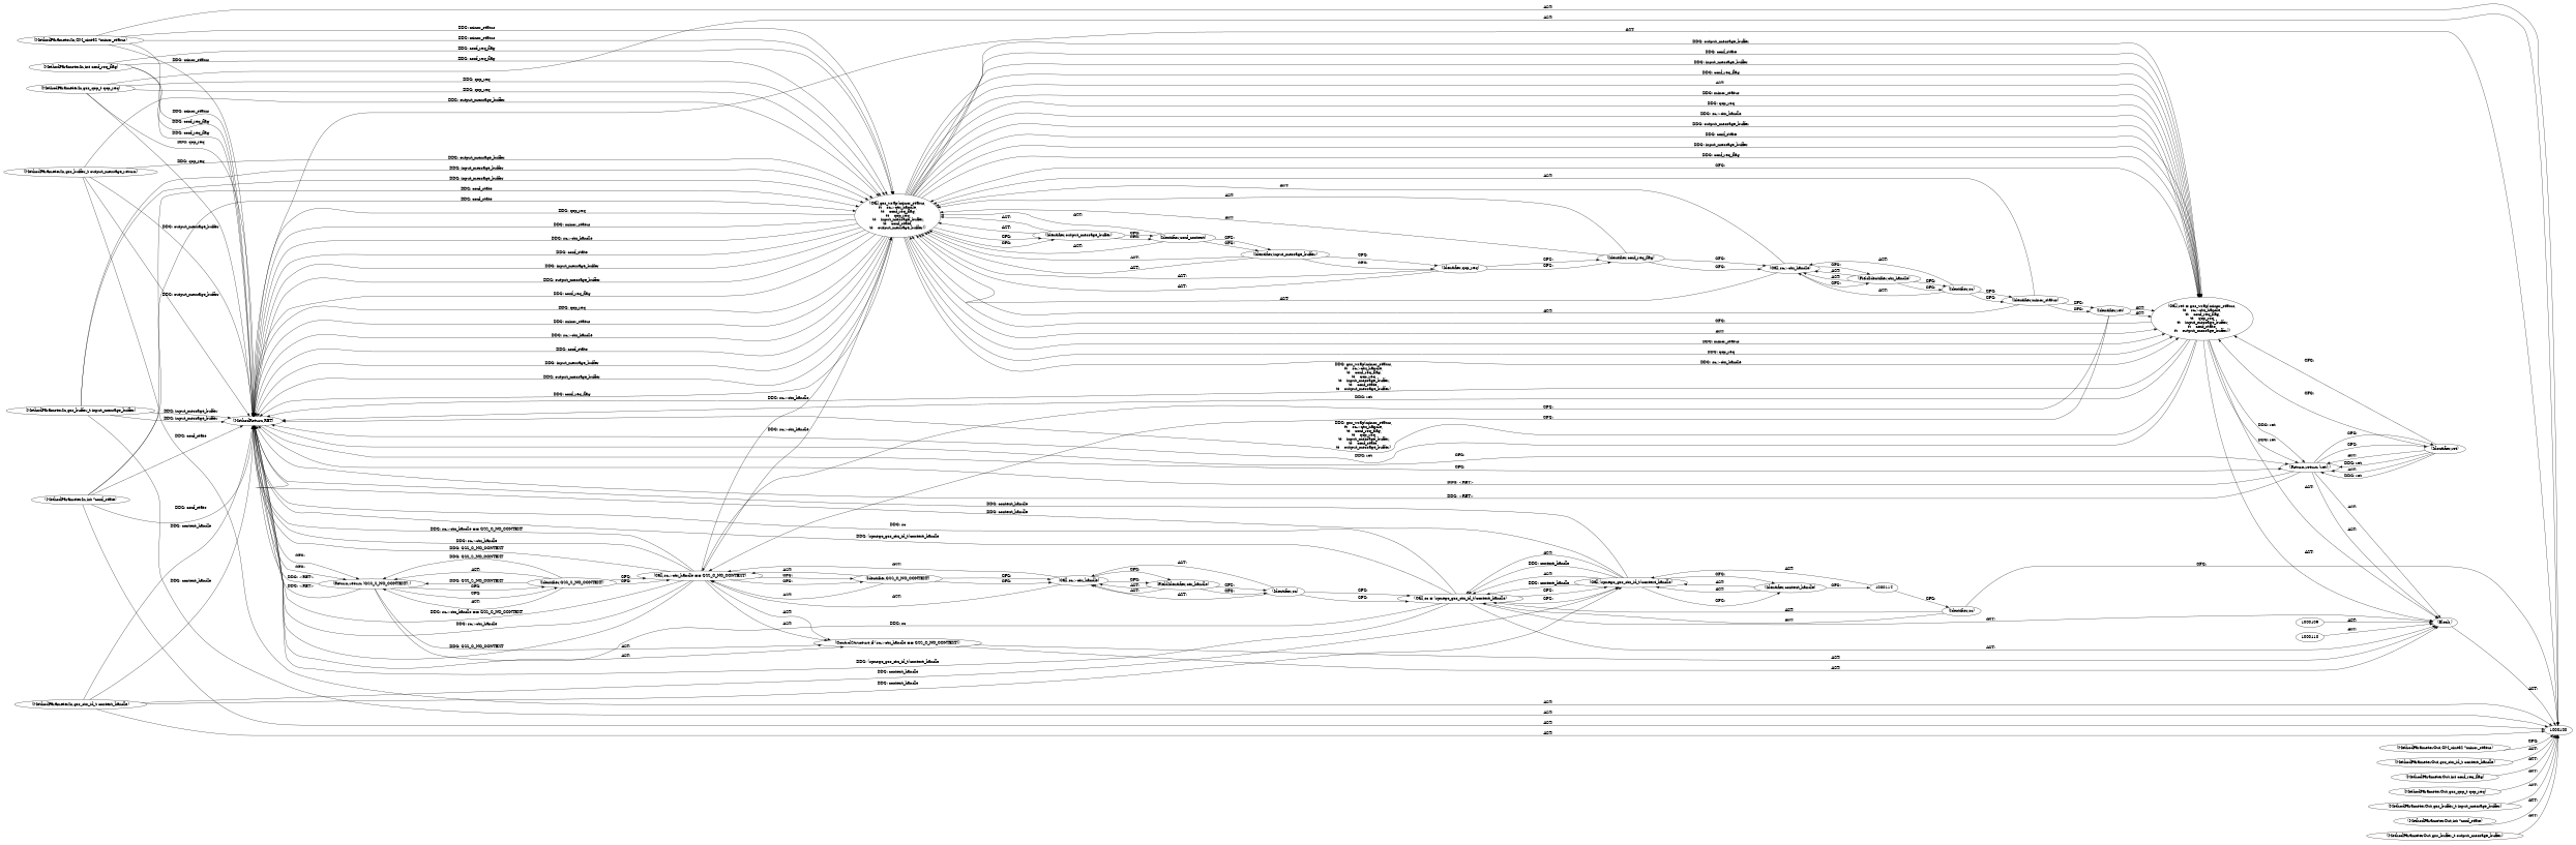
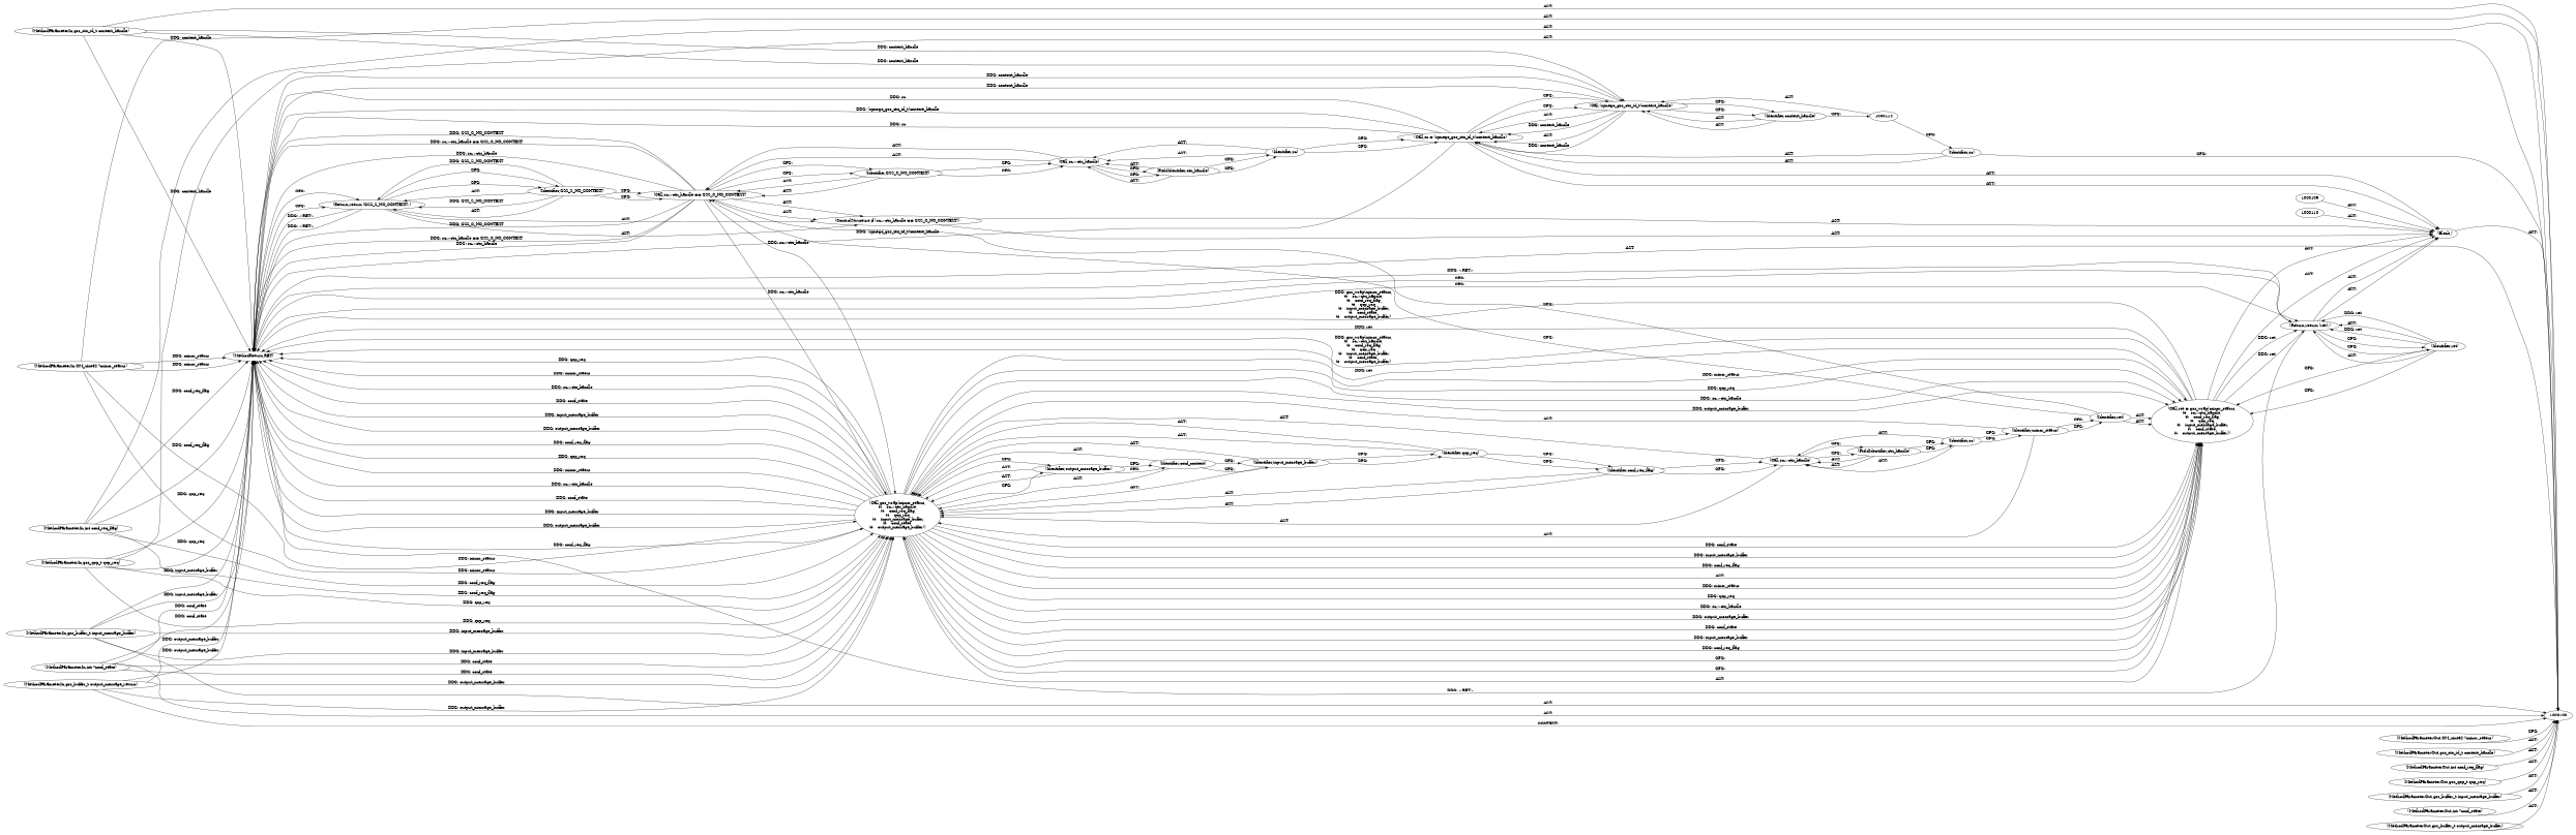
  digraph {
    rankdir=LR
    n1 [label="(MethodReturn,RET)"]
    n2 [label="(Return,return (GSS_S_NO_CONTEXT);)"]
    n3 [label="(Return,return (ret);)"]
    1000100
    n5 [label="(ControlStructure,if (sc->ctx_handle == GSS_C_NO_CONTEXT))"]
    n6 [label="(Identifier,GSS_S_NO_CONTEXT)"]
    n7 [label="(Block,)"]
    n8 [label="(Identifier,ret)"]
    n9 [label="(Call,sc = (spnego_gss_ctx_id_t)context_handle)"]
    n10 [label="(Call,(spnego_gss_ctx_id_t)context_handle)"]
    n11 [label="(Identifier,context_handle)"]
    n12 [label="(Identifier,sc)"]
    1000114
    n14 [label="(Identifier,GSS_C_NO_CONTEXT)"]
    n15 [label="(Call,sc->ctx_handle == GSS_C_NO_CONTEXT)"]
    n16 [label="(Call,sc->ctx_handle)"]
    n17 [label="(Call,gss_wrap(minor_status,\n\t\t    sc->ctx_handle,\n \t\t    conf_req_flag,\n \t\t    qop_req,\n \t\t    input_message_buffer,\n\t\t    conf_state,\n\t\t    output_message_buffer))"]
    n18 [label="(FieldIdentifier,ctx_handle)"]
    n19 [label="(Call,ret = gss_wrap(minor_status,\n\t\t    sc->ctx_handle,\n \t\t    conf_req_flag,\n \t\t    qop_req,\n \t\t    input_message_buffer,\n\t\t    conf_state,\n\t\t    output_message_buffer))"]
    n20 [label="(Identifier,output_message_buffer)"]
    n21 [label="(Identifier,sc)"]
    n22 [label="(Identifier,minor_status)"]
    n23 [label="(Identifier,ret)"]
    n24 [label="(Identifier,conf_context)"]
    n25 [label="(FieldIdentifier,ctx_handle)"]
    n26 [label="(Call,sc->ctx_handle)"]
    n27 [label="(Identifier,sc)"]
    n28 [label="(Identifier,conf_req_flag)"]
    n29 [label="(Identifier,qop_req)"]
    n30 [label="(MethodParameterIn,OM_uint32 *minor_status)"]
    n31 [label="(MethodParameterOut,OM_uint32 *minor_status)"]
    n32 [label="(Identifier,input_message_buffer)"]
    n33 [label="(MethodParameterIn,gss_ctx_id_t context_handle)"]
    n34 [label="(MethodParameterOut,gss_ctx_id_t context_handle)"]
    n35 [label="(MethodParameterIn,int conf_req_flag)"]
    n36 [label="(MethodParameterOut,int conf_req_flag)"]
    n37 [label="(MethodParameterIn,gss_qop_t qop_req)"]
    n38 [label="(MethodParameterOut,gss_qop_t qop_req)"]
    n39 [label="(MethodParameterIn,gss_buffer_t input_message_buffer)"]
    n40 [label="(MethodParameterOut,gss_buffer_t input_message_buffer)"]
    n41 [label="(MethodParameterIn,int *conf_state)"]
    n42 [label="(MethodParameterOut,int *conf_state)"]
    n43 [label="(MethodParameterIn,gss_buffer_t output_message_return)"]
    n44 [label="(MethodParameterOut,gss_buffer_t output_message_buffer)"]
    1000109
    1000110
    n1 -> n2 [label="CFG: "]
    n1 -> n2 [label="CFG: "]
    n1 -> n3 [label="CFG: "]
    n1 -> n3 [label="CFG: "]
    n1 -> 1000100 [label="AST: "]
    n2 -> n1 [label="DDG: <RET>"]
    n2 -> n1 [label="DDG: <RET>"]
    n2 -> n5 [label="AST: "]
    n2 -> n5 [label="AST: "]
    n2 -> n6 [label="CFG: "]
    n2 -> n6 [label="CFG: "]
    n3 -> n1 [label="DDG: <RET>"]
    n3 -> n1 [label="DDG: <RET>"]
    n3 -> n7 [label="AST: "]
    n3 -> n7 [label="AST: "]
    n3 -> n8 [label="CFG: "]
    n3 -> n8 [label="CFG: "]
    n5 -> n7 [label="AST: "]
    n5 -> n7 [label="AST: "]
    n6 -> n2 [label="AST: "]
    n6 -> n2 [label="DDG: GSS_S_NO_CONTEXT"]
    n6 -> n2 [label="AST: "]
    n6 -> n2 [label="DDG: GSS_S_NO_CONTEXT"]
    n6 -> n15 [label="CFG: "]
    n6 -> n15 [label="CFG: "]
    n7 -> 1000100 [label="AST: "]
    n8 -> n3 [label="AST: "]
    n8 -> n3 [label="DDG: ret"]
    n8 -> n3 [label="AST: "]
    n8 -> n3 [label="DDG: ret"]
    n8 -> n19 [label="CFG: "]
    n8 -> n19 [label="CFG: "]
    n9 -> n1 [label="DDG: sc"]
    n9 -> n1 [label="DDG: (spnego_gss_ctx_id_t)context_handle"]
    n9 -> n1 [label="DDG: sc"]
    n9 -> n1 [label="DDG: (spnego_gss_ctx_id_t)context_handle"]
    n9 -> n7 [label="AST: "]
    n9 -> n7 [label="AST: "]
    n9 -> n10 [label="CFG: "]
    n9 -> n10 [label="CFG: "]
    n10 -> n1 [label="DDG: context_handle"]
    n10 -> n1 [label="DDG: context_handle"]
    n10 -> n9 [label="AST: "]
    n10 -> n9 [label="DDG: context_handle"]
    n10 -> n9 [label="AST: "]
    n10 -> n9 [label="DDG: context_handle"]
    n10 -> n11 [label="CFG: "]
    n10 -> n11 [label="CFG: "]
    n11 -> n10 [label="AST: "]
    n11 -> n10 [label="AST: "]
    n11 -> 1000114 [label="CFG: "]
    n12 -> 1000100 [label="CFG: "]
    n12 -> n9 [label="AST: "]
    n12 -> n9 [label="AST: "]
    1000114 -> n10 [label="AST: "]
    1000114 -> n12 [label="CFG: "]
    n14 -> n15 [label="AST: "]
    n14 -> n15 [label="AST: "]
    n14 -> n16 [label="CFG: "]
    n14 -> n16 [label="CFG: "]
    n15 -> n1 [label="DDG: sc->ctx_handle == GSS_C_NO_CONTEXT"]
    n15 -> n1 [label="DDG: sc->ctx_handle"]
    n15 -> n1 [label="DDG: GSS_C_NO_CONTEXT"]
    n15 -> n1 [label="DDG: sc->ctx_handle == GSS_C_NO_CONTEXT"]
    n15 -> n1 [label="DDG: sc->ctx_handle"]
    n15 -> n1 [label="DDG: GSS_C_NO_CONTEXT"]
    n15 -> n5 [label="AST: "]
    n15 -> n5 [label="AST: "]
    n15 -> n14 [label="CFG: "]
    n15 -> n14 [label="CFG: "]
    n15 -> n17 [label="DDG: sc->ctx_handle"]
    n15 -> n17 [label="DDG: sc->ctx_handle"]
    n16 -> n15 [label="AST: "]
    n16 -> n15 [label="AST: "]
    n16 -> n18 [label="CFG: "]
    n16 -> n18 [label="CFG: "]
    n17 -> n1 [label="DDG: qop_req"]
    n17 -> n1 [label="DDG: minor_status"]
    n17 -> n1 [label="DDG: sc->ctx_handle"]
    n17 -> n1 [label="DDG: conf_state"]
    n17 -> n1 [label="DDG: input_message_buffer"]
    n17 -> n1 [label="DDG: output_message_buffer"]
    n17 -> n1 [label="DDG: conf_req_flag"]
    n17 -> n1 [label="DDG: qop_req"]
    n17 -> n1 [label="DDG: minor_status"]
    n17 -> n1 [label="DDG: sc->ctx_handle"]
    n17 -> n1 [label="DDG: conf_state"]
    n17 -> n1 [label="DDG: input_message_buffer"]
    n17 -> n1 [label="DDG: output_message_buffer"]
    n17 -> n1 [label="DDG: conf_req_flag"]
    n17 -> n19 [label="AST: "]
    n17 -> n19 [label="DDG: minor_status"]
    n17 -> n19 [label="DDG: qop_req"]
    n17 -> n19 [label="DDG: sc->ctx_handle"]
    n17 -> n19 [label="DDG: output_message_buffer"]
    n17 -> n19 [label="DDG: conf_state"]
    n17 -> n19 [label="DDG: input_message_buffer"]
    n17 -> n19 [label="DDG: conf_req_flag"]
    n17 -> n19 [label="AST: "]
    n17 -> n19 [label="DDG: minor_status"]
    n17 -> n19 [label="DDG: qop_req"]
    n17 -> n19 [label="DDG: sc->ctx_handle"]
    n17 -> n19 [label="DDG: output_message_buffer"]
    n17 -> n19 [label="DDG: conf_state"]
    n17 -> n19 [label="DDG: input_message_buffer"]
    n17 -> n19 [label="DDG: conf_req_flag"]
    n17 -> n20 [label="CFG: "]
    n17 -> n20 [label="CFG: "]
    n18 -> n16 [label="AST: "]
    n18 -> n16 [label="AST: "]
    n18 -> n21 [label="CFG: "]
    n18 -> n21 [label="CFG: "]
    n19 -> n1 [label="DDG: gss_wrap(minor_status,\n\t\t    sc->ctx_handle,\n \t\t    conf_req_flag,\n \t\t    qop_req,\n \t\t    input_message_buffer,\n\t\t    conf_state,\n\t\t    output_message_buffer)"]
    n19 -> n1 [label="DDG: ret"]
    n19 -> n1 [label="DDG: gss_wrap(minor_status,\n\t\t    sc->ctx_handle,\n \t\t    conf_req_flag,\n \t\t    qop_req,\n \t\t    input_message_buffer,\n\t\t    conf_state,\n\t\t    output_message_buffer)"]
    n19 -> n1 [label="DDG: ret"]
    n19 -> n3 [label="DDG: ret"]
    n19 -> n3 [label="DDG: ret"]
    n19 -> n7 [label="AST: "]
    n19 -> n7 [label="AST: "]
    n19 -> n17 [label="CFG: "]
    n19 -> n17 [label="CFG: "]
    n20 -> n17 [label="AST: "]
    n20 -> n17 [label="AST: "]
    n20 -> n24 [label="CFG: "]
    n20 -> n24 [label="CFG: "]
    n21 -> n9 [label="CFG: "]
    n21 -> n9 [label="CFG: "]
    n21 -> n16 [label="AST: "]
    n21 -> n16 [label="AST: "]
    n22 -> n17 [label="AST: "]
    n22 -> n17 [label="AST: "]
    n22 -> n23 [label="CFG: "]
    n22 -> n23 [label="CFG: "]
    n23 -> n15 [label="CFG: "]
    n23 -> n15 [label="CFG: "]
    n23 -> n19 [label="AST: "]
    n23 -> n19 [label="AST: "]
    n24 -> n17 [label="AST: "]
    n24 -> n17 [label="AST: "]
    n24 -> n32 [label="CFG: "]
    n24 -> n32 [label="CFG: "]
    n25 -> n26 [label="AST: "]
    n25 -> n26 [label="AST: "]
    n25 -> n27 [label="CFG: "]
    n25 -> n27 [label="CFG: "]
    n26 -> n17 [label="AST: "]
    n26 -> n17 [label="AST: "]
    n26 -> n25 [label="CFG: "]
    n26 -> n25 [label="CFG: "]
    n27 -> n22 [label="CFG: "]
    n27 -> n22 [label="CFG: "]
    n27 -> n26 [label="AST: "]
    n27 -> n26 [label="AST: "]
    n28 -> n17 [label="AST: "]
    n28 -> n17 [label="AST: "]
    n28 -> n26 [label="CFG: "]
    n28 -> n26 [label="CFG: "]
    n29 -> n17 [label="AST: "]
    n29 -> n17 [label="AST: "]
    n29 -> n28 [label="CFG: "]
    n29 -> n28 [label="CFG: "]
    n30 -> n1 [label="DDG: minor_status"]
    n30 -> n1 [label="DDG: minor_status"]
    n30 -> 1000100 [label="AST: "]
    n30 -> n17 [label="DDG: minor_status"]
    n30 -> n17 [label="DDG: minor_status"]
    n31 -> 1000100 [label="CFG: "]
    n32 -> n17 [label="AST: "]
    n32 -> n17 [label="AST: "]
    n32 -> n29 [label="CFG: "]
    n32 -> n29 [label="CFG: "]
    n33 -> n1 [label="DDG: context_handle"]
    n33 -> n1 [label="DDG: context_handle"]
    n33 -> 1000100 [label="AST: "]
    n33 -> n10 [label="DDG: context_handle"]
    n33 -> n10 [label="DDG: context_handle"]
    n34 -> 1000100 [label="AST: "]
    n35 -> n1 [label="DDG: conf_req_flag"]
    n35 -> n1 [label="DDG: conf_req_flag"]
+   n35 -> 1000100 [label="AST: "]
    n35 -> n17 [label="DDG: conf_req_flag"]
    n35 -> n17 [label="DDG: conf_req_flag"]
    n36 -> 1000100 [label="AST: "]
    n37 -> n1 [label="DDG: qop_req"]
    n37 -> n1 [label="DDG: qop_req"]
    n37 -> 1000100 [label="AST: "]
    n37 -> n17 [label="DDG: qop_req"]
    n37 -> n17 [label="DDG: qop_req"]
    n38 -> 1000100 [label="AST: "]
    n39 -> n1 [label="DDG: input_message_buffer"]
    n39 -> n1 [label="DDG: input_message_buffer"]
    n39 -> 1000100 [label="AST: "]
    n39 -> n17 [label="DDG: input_message_buffer"]
    n39 -> n17 [label="DDG: input_message_buffer"]
    n40 -> 1000100 [label="AST: "]
    n41 -> n1 [label="DDG: conf_state"]
    n41 -> n1 [label="DDG: conf_state"]
    n41 -> 1000100 [label="AST: "]
    n41 -> n17 [label="DDG: conf_state"]
    n41 -> n17 [label="DDG: conf_state"]
    n42 -> 1000100 [label="AST: "]
    n43 -> n1 [label="DDG: output_message_buffer"]
    n43 -> n1 [label="DDG: output_message_buffer"]
-   n43 -> 1000100 [label="AST: "]
+   n43 -> 1000100 [label="CONTEXT: "]
    n43 -> n17 [label="DDG: output_message_buffer"]
    n43 -> n17 [label="DDG: output_message_buffer"]
    n44 -> 1000100 [label="AST: "]
    1000109 -> n7 [label="AST: "]
    1000110 -> n7 [label="AST: "]
  }
